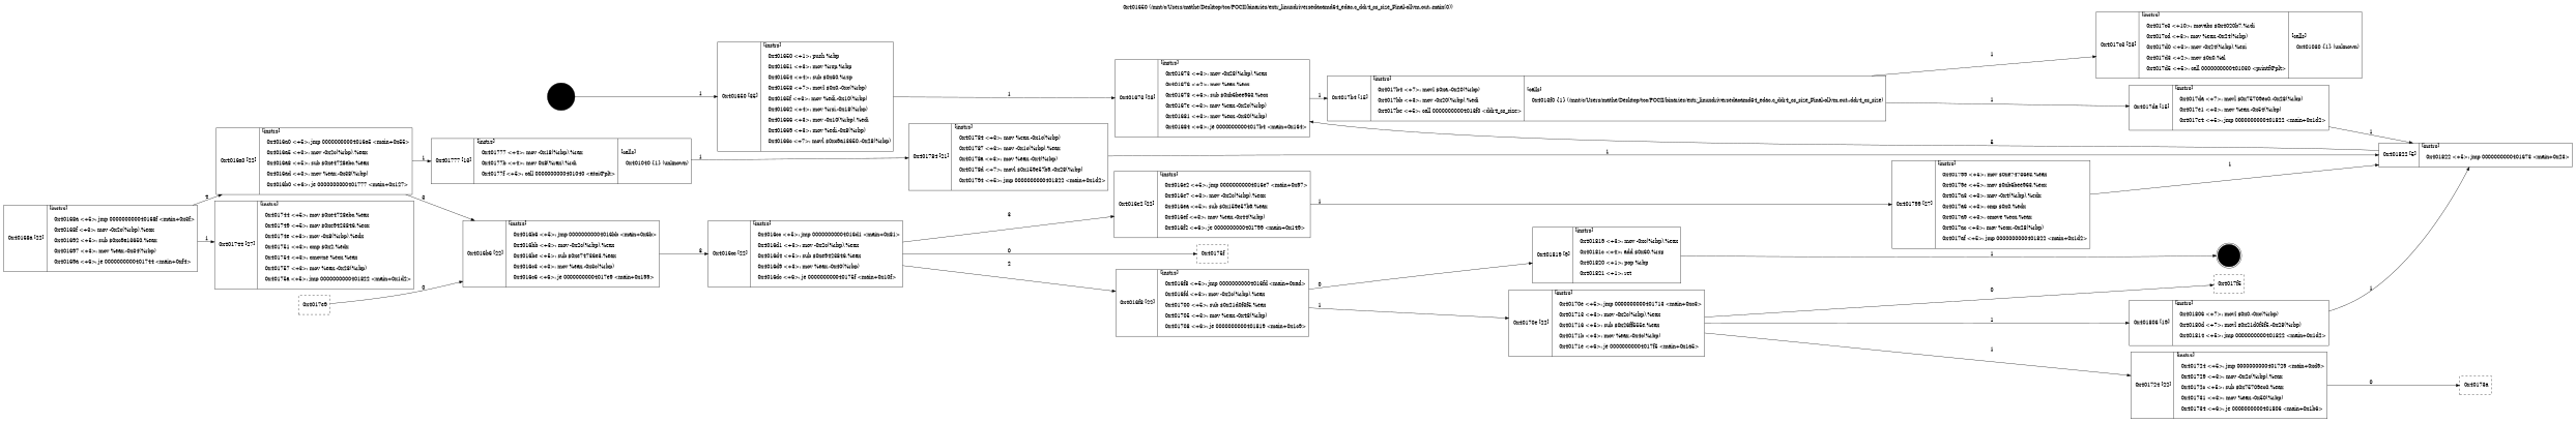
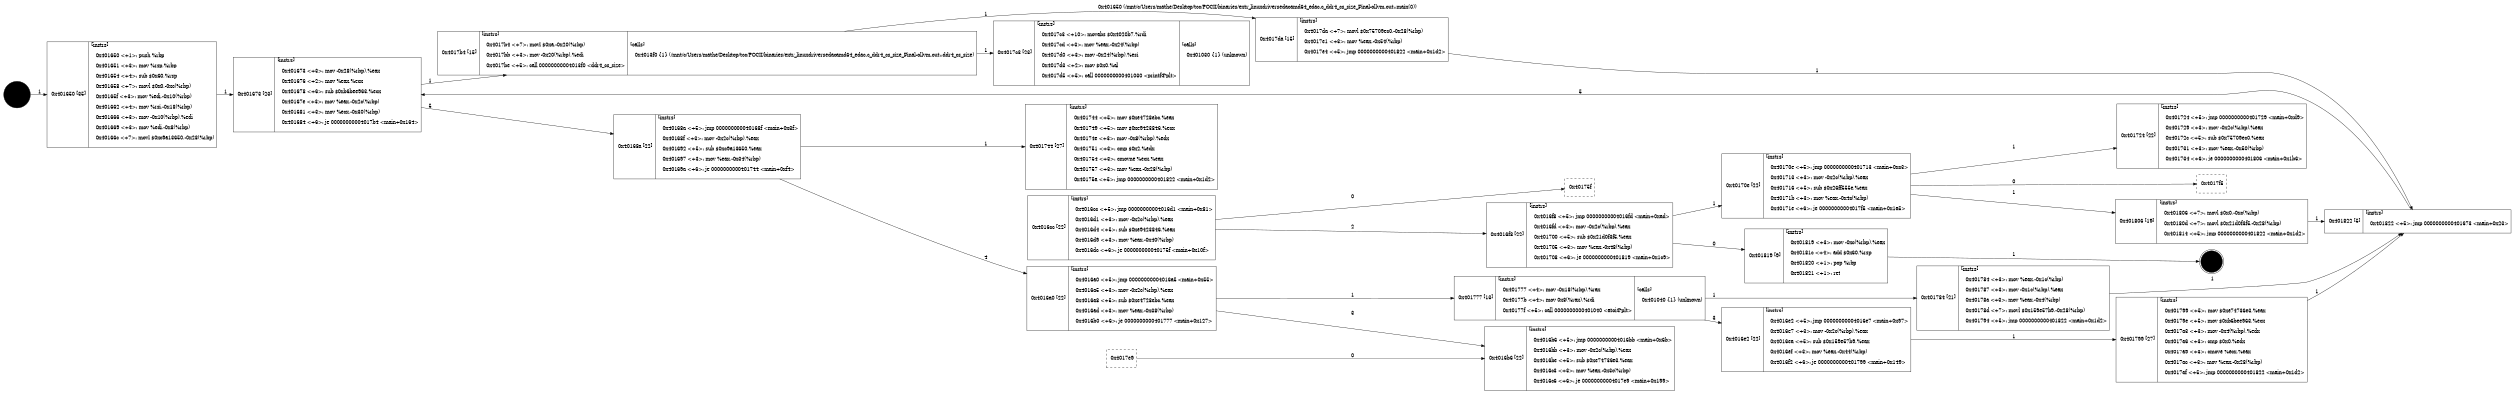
  digraph {
    label="0x401650 (/mnt/c/Users/mathe/Desktop/tcc/POCII/binaries/extr_linuxdriversedacamd64_edac.c_ddr4_cs_size_Final-ollvm.out::main(0))"
    labelloc=t
    rankdir=LR
    node [shape=record]
    Entry [fillcolor=black height=0.3 shape=circle style=filled width=0.3]
    n2 [label="{\n     0x401650 [35]\l\n     | [instrs]\l\n     &nbsp;&nbsp;0x401650 \<+1\>: push %rbp\l\n     &nbsp;&nbsp;0x401651 \<+3\>: mov %rsp,%rbp\l\n     &nbsp;&nbsp;0x401654 \<+4\>: sub $0x60,%rsp\l\n     &nbsp;&nbsp;0x401658 \<+7\>: movl $0x0,-0xc(%rbp)\l\n     &nbsp;&nbsp;0x40165f \<+3\>: mov %edi,-0x10(%rbp)\l\n     &nbsp;&nbsp;0x401662 \<+4\>: mov %rsi,-0x18(%rbp)\l\n     &nbsp;&nbsp;0x401666 \<+3\>: mov -0x10(%rbp),%edi\l\n     &nbsp;&nbsp;0x401669 \<+3\>: mov %edi,-0x8(%rbp)\l\n     &nbsp;&nbsp;0x40166c \<+7\>: movl $0xc9a13650,-0x28(%rbp)\l\n  }"]
    n3 [label="{\n     0x401673 [23]\l\n     | [instrs]\l\n     &nbsp;&nbsp;0x401673 \<+3\>: mov -0x28(%rbp),%eax\l\n     &nbsp;&nbsp;0x401676 \<+2\>: mov %eax,%ecx\l\n     &nbsp;&nbsp;0x401678 \<+6\>: sub $0xb6bee963,%ecx\l\n     &nbsp;&nbsp;0x40167e \<+3\>: mov %eax,-0x2c(%rbp)\l\n     &nbsp;&nbsp;0x401681 \<+3\>: mov %ecx,-0x30(%rbp)\l\n     &nbsp;&nbsp;0x401684 \<+6\>: je 00000000004017b4 \<main+0x164\>\l\n  }"]
    n4 [label="{\n     0x4017b4 [15]\l\n     | [instrs]\l\n     &nbsp;&nbsp;0x4017b4 \<+7\>: movl $0xa,-0x20(%rbp)\l\n     &nbsp;&nbsp;0x4017bb \<+3\>: mov -0x20(%rbp),%edi\l\n     &nbsp;&nbsp;0x4017be \<+5\>: call 00000000004013f0 \<ddr4_cs_size\>\l\n     | [calls]\l\n     &nbsp;&nbsp;0x4013f0 \{1\} (/mnt/c/Users/mathe/Desktop/tcc/POCII/binaries/extr_linuxdriversedacamd64_edac.c_ddr4_cs_size_Final-ollvm.out::ddr4_cs_size)\l\n  }"]
    n5 [label="{\n     0x40168a [22]\l\n     | [instrs]\l\n     &nbsp;&nbsp;0x40168a \<+5\>: jmp 000000000040168f \<main+0x3f\>\l\n     &nbsp;&nbsp;0x40168f \<+3\>: mov -0x2c(%rbp),%eax\l\n     &nbsp;&nbsp;0x401692 \<+5\>: sub $0xc9a13650,%eax\l\n     &nbsp;&nbsp;0x401697 \<+3\>: mov %eax,-0x34(%rbp)\l\n     &nbsp;&nbsp;0x40169a \<+6\>: je 0000000000401744 \<main+0xf4\>\l\n  }"]
    n6 [label="{\n     0x4017c3 [23]\l\n     | [instrs]\l\n     &nbsp;&nbsp;0x4017c3 \<+10\>: movabs $0x4020b7,%rdi\l\n     &nbsp;&nbsp;0x4017cd \<+3\>: mov %eax,-0x24(%rbp)\l\n     &nbsp;&nbsp;0x4017d0 \<+3\>: mov -0x24(%rbp),%esi\l\n     &nbsp;&nbsp;0x4017d3 \<+2\>: mov $0x0,%al\l\n     &nbsp;&nbsp;0x4017d5 \<+5\>: call 0000000000401030 \<printf@plt\>\l\n     | [calls]\l\n     &nbsp;&nbsp;0x401030 \{1\} (unknown)\l\n  }"]
    n7 [label="{\n     0x4017da [15]\l\n     | [instrs]\l\n     &nbsp;&nbsp;0x4017da \<+7\>: movl $0x75709ec0,-0x28(%rbp)\l\n     &nbsp;&nbsp;0x4017e1 \<+3\>: mov %eax,-0x54(%rbp)\l\n     &nbsp;&nbsp;0x4017e4 \<+5\>: jmp 0000000000401822 \<main+0x1d2\>\l\n  }"]
    n8 [label="{\n     0x401744 [27]\l\n     | [instrs]\l\n     &nbsp;&nbsp;0x401744 \<+5\>: mov $0xe4728ebc,%eax\l\n     &nbsp;&nbsp;0x401749 \<+5\>: mov $0xe9423846,%ecx\l\n     &nbsp;&nbsp;0x40174e \<+3\>: mov -0x8(%rbp),%edx\l\n     &nbsp;&nbsp;0x401751 \<+3\>: cmp $0x2,%edx\l\n     &nbsp;&nbsp;0x401754 \<+3\>: cmovne %ecx,%eax\l\n     &nbsp;&nbsp;0x401757 \<+3\>: mov %eax,-0x28(%rbp)\l\n     &nbsp;&nbsp;0x40175a \<+5\>: jmp 0000000000401822 \<main+0x1d2\>\l\n  }"]
    n9 [label="{\n     0x4016a0 [22]\l\n     | [instrs]\l\n     &nbsp;&nbsp;0x4016a0 \<+5\>: jmp 00000000004016a5 \<main+0x55\>\l\n     &nbsp;&nbsp;0x4016a5 \<+3\>: mov -0x2c(%rbp),%eax\l\n     &nbsp;&nbsp;0x4016a8 \<+5\>: sub $0xe4728ebc,%eax\l\n     &nbsp;&nbsp;0x4016ad \<+3\>: mov %eax,-0x38(%rbp)\l\n     &nbsp;&nbsp;0x4016b0 \<+6\>: je 0000000000401777 \<main+0x127\>\l\n  }"]
    n10 [label="{\n     0x401777 [13]\l\n     | [instrs]\l\n     &nbsp;&nbsp;0x401777 \<+4\>: mov -0x18(%rbp),%rax\l\n     &nbsp;&nbsp;0x40177b \<+4\>: mov 0x8(%rax),%rdi\l\n     &nbsp;&nbsp;0x40177f \<+5\>: call 0000000000401040 \<atoi@plt\>\l\n     | [calls]\l\n     &nbsp;&nbsp;0x401040 \{1\} (unknown)\l\n  }"]
    n11 [label="{\n     0x4016b6 [22]\l\n     | [instrs]\l\n     &nbsp;&nbsp;0x4016b6 \<+5\>: jmp 00000000004016bb \<main+0x6b\>\l\n     &nbsp;&nbsp;0x4016bb \<+3\>: mov -0x2c(%rbp),%eax\l\n     &nbsp;&nbsp;0x4016be \<+5\>: sub $0xe74736e3,%eax\l\n     &nbsp;&nbsp;0x4016c3 \<+3\>: mov %eax,-0x3c(%rbp)\l\n     &nbsp;&nbsp;0x4016c6 \<+6\>: je 00000000004017e9 \<main+0x199\>\l\n  }"]
    Exit [fillcolor=black height=0.3 peripheries=2 shape=circle style=filled width=0.3]
    n13 [label="{\n     0x401822 [5]\l\n     | [instrs]\l\n     &nbsp;&nbsp;0x401822 \<+5\>: jmp 0000000000401673 \<main+0x23\>\l\n  }"]
    n14 [label="{\n     0x401784 [21]\l\n     | [instrs]\l\n     &nbsp;&nbsp;0x401784 \<+3\>: mov %eax,-0x1c(%rbp)\l\n     &nbsp;&nbsp;0x401787 \<+3\>: mov -0x1c(%rbp),%eax\l\n     &nbsp;&nbsp;0x40178a \<+3\>: mov %eax,-0x4(%rbp)\l\n     &nbsp;&nbsp;0x40178d \<+7\>: movl $0x159e57b9,-0x28(%rbp)\l\n     &nbsp;&nbsp;0x401794 \<+5\>: jmp 0000000000401822 \<main+0x1d2\>\l\n  }"]
    n15 [label="{\n     0x4016cc [22]\l\n     | [instrs]\l\n     &nbsp;&nbsp;0x4016cc \<+5\>: jmp 00000000004016d1 \<main+0x81\>\l\n     &nbsp;&nbsp;0x4016d1 \<+3\>: mov -0x2c(%rbp),%eax\l\n     &nbsp;&nbsp;0x4016d4 \<+5\>: sub $0xe9423846,%eax\l\n     &nbsp;&nbsp;0x4016d9 \<+3\>: mov %eax,-0x40(%rbp)\l\n     &nbsp;&nbsp;0x4016dc \<+6\>: je 000000000040175f \<main+0x10f\>\l\n  }"]
-   n16 [label="{\n     0x40173a\l\n  }" style=dashed]
    n17 [label="{\n     0x4017e9\l\n  }" style=dashed]
    n18 [label="{\n     0x40175f\l\n  }" style=dashed]
    n19 [label="{\n     0x4016e2 [22]\l\n     | [instrs]\l\n     &nbsp;&nbsp;0x4016e2 \<+5\>: jmp 00000000004016e7 \<main+0x97\>\l\n     &nbsp;&nbsp;0x4016e7 \<+3\>: mov -0x2c(%rbp),%eax\l\n     &nbsp;&nbsp;0x4016ea \<+5\>: sub $0x159e57b9,%eax\l\n     &nbsp;&nbsp;0x4016ef \<+3\>: mov %eax,-0x44(%rbp)\l\n     &nbsp;&nbsp;0x4016f2 \<+6\>: je 0000000000401799 \<main+0x149\>\l\n  }"]
    n20 [label="{\n     0x4016f8 [22]\l\n     | [instrs]\l\n     &nbsp;&nbsp;0x4016f8 \<+5\>: jmp 00000000004016fd \<main+0xad\>\l\n     &nbsp;&nbsp;0x4016fd \<+3\>: mov -0x2c(%rbp),%eax\l\n     &nbsp;&nbsp;0x401700 \<+5\>: sub $0x21d0f3f5,%eax\l\n     &nbsp;&nbsp;0x401705 \<+3\>: mov %eax,-0x48(%rbp)\l\n     &nbsp;&nbsp;0x401708 \<+6\>: je 0000000000401819 \<main+0x1c9\>\l\n  }"]
    n21 [label="{\n     0x401806 [19]\l\n     | [instrs]\l\n     &nbsp;&nbsp;0x401806 \<+7\>: movl $0x0,-0xc(%rbp)\l\n     &nbsp;&nbsp;0x40180d \<+7\>: movl $0x21d0f3f5,-0x28(%rbp)\l\n     &nbsp;&nbsp;0x401814 \<+5\>: jmp 0000000000401822 \<main+0x1d2\>\l\n  }"]
    n22 [label="{\n     0x401799 [27]\l\n     | [instrs]\l\n     &nbsp;&nbsp;0x401799 \<+5\>: mov $0xe74736e3,%eax\l\n     &nbsp;&nbsp;0x40179e \<+5\>: mov $0xb6bee963,%ecx\l\n     &nbsp;&nbsp;0x4017a3 \<+3\>: mov -0x4(%rbp),%edx\l\n     &nbsp;&nbsp;0x4017a6 \<+3\>: cmp $0x0,%edx\l\n     &nbsp;&nbsp;0x4017a9 \<+3\>: cmove %ecx,%eax\l\n     &nbsp;&nbsp;0x4017ac \<+3\>: mov %eax,-0x28(%rbp)\l\n     &nbsp;&nbsp;0x4017af \<+5\>: jmp 0000000000401822 \<main+0x1d2\>\l\n  }"]
    n23 [label="{\n     0x401724 [22]\l\n     | [instrs]\l\n     &nbsp;&nbsp;0x401724 \<+5\>: jmp 0000000000401729 \<main+0xd9\>\l\n     &nbsp;&nbsp;0x401729 \<+3\>: mov -0x2c(%rbp),%eax\l\n     &nbsp;&nbsp;0x40172c \<+5\>: sub $0x75709ec0,%eax\l\n     &nbsp;&nbsp;0x401731 \<+3\>: mov %eax,-0x50(%rbp)\l\n     &nbsp;&nbsp;0x401734 \<+6\>: je 0000000000401806 \<main+0x1b6\>\l\n  }"]
    n24 [label="{\n     0x40170e [22]\l\n     | [instrs]\l\n     &nbsp;&nbsp;0x40170e \<+5\>: jmp 0000000000401713 \<main+0xc3\>\l\n     &nbsp;&nbsp;0x401713 \<+3\>: mov -0x2c(%rbp),%eax\l\n     &nbsp;&nbsp;0x401716 \<+5\>: sub $0x26ff555e,%eax\l\n     &nbsp;&nbsp;0x40171b \<+3\>: mov %eax,-0x4c(%rbp)\l\n     &nbsp;&nbsp;0x40171e \<+6\>: je 00000000004017f5 \<main+0x1a5\>\l\n  }"]
    n25 [label="{\n     0x401819 [9]\l\n     | [instrs]\l\n     &nbsp;&nbsp;0x401819 \<+3\>: mov -0xc(%rbp),%eax\l\n     &nbsp;&nbsp;0x40181c \<+4\>: add $0x60,%rsp\l\n     &nbsp;&nbsp;0x401820 \<+1\>: pop %rbp\l\n     &nbsp;&nbsp;0x401821 \<+1\>: ret\l\n  }"]
    n26 [label="{\n     0x4017f5\l\n  }" style=dashed]
    Entry -> n2 [label=" 1"]
    n2 -> n3 [label=" 1"]
    n3 -> n4 [label=" 1"]
+   n3 -> n5 [label=" 5"]
    n4 -> n6 [label=" 1"]
    n4 -> n7 [label=" 1"]
    n5 -> n8 [label=" 1"]
    n5 -> n9 [label=" 4"]
    n7 -> n13 [label=" 1"]
    n9 -> n10 [label=" 1"]
    n9 -> n11 [label=" 3"]
    n10 -> n14 [label=" 1"]
-   n11 -> n15 [label=" 3"]
    n13 -> n3 [label=" 5"]
    n14 -> n13 [label=" 1"]
    n15 -> n18 [label=" 0"]
-   n15 -> n19 [label=" 3"]
+   n10 -> n19 [label=" 3"]
    n15 -> n20 [label=" 2"]
    n17 -> n11 [label=" 0"]
    n19 -> n22 [label=" 1"]
    n20 -> n24 [label=" 1"]
    n20 -> n25 [label=" 0"]
    n21 -> n13 [label=" 1"]
    n22 -> n13 [label=" 1"]
-   n23 -> n16 [label=" 0"]
    n24 -> n21 [label=" 1"]
    n24 -> n23 [label=" 1"]
    n24 -> n26 [label=" 0"]
    n25 -> Exit [label=" 1"]
  }
